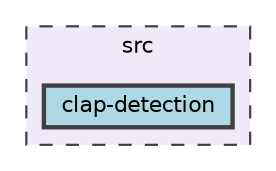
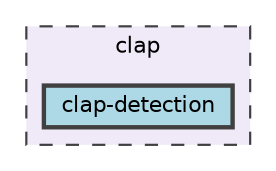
  digraph {
    compound=true
    n1 [color=grey25 fillcolor=lightblue fontname=Helvetica fontsize=10 height=0.2 label="clap-detection" shape=box style="filled,bold" width=0.4]
    subgraph cluster_1 {
      bgcolor="#f0e9f7"
      fontname=Helvetica
      fontsize=10
-     label=src
+     label=clap
      pencolor=grey25
      style="filled,dashed"
      n1
    }
  }
